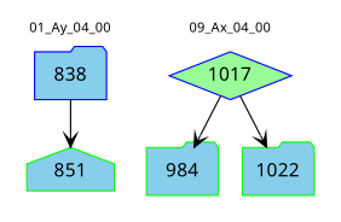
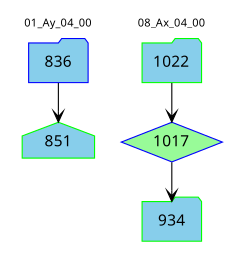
  digraph {
    fontname="Noto Sans"
    node [color=green fillcolor=skyblue fontname="Noto Sans" shape=folder style=filled]
    edge [arrowhead=vee color=black fontname="Noto Sans"]
-   n1 [color=blue label=838]
+   n1 [color=blue label=836]
    n2 [label=851 shape=house]
    n3 [color=blue fillcolor=palegreen label=1017 shape=diamond]
-   n4 [label=984]
+   n4 [label=934]
    n5 [label=1022]
    subgraph cluster_1 {
      color=white
      fontsize=10
      label="01_Ay_04_00"
      n1
      n2
    }
    subgraph cluster_2 {
      color=white
      fontsize=10
-     label="09_Ax_04_00"
+     label="08_Ax_04_00"
      n3
      n4
      n5
    }
    n1 -> n2
    n3 -> n4
-   n3 -> n5
+   n5 -> n3
  }
